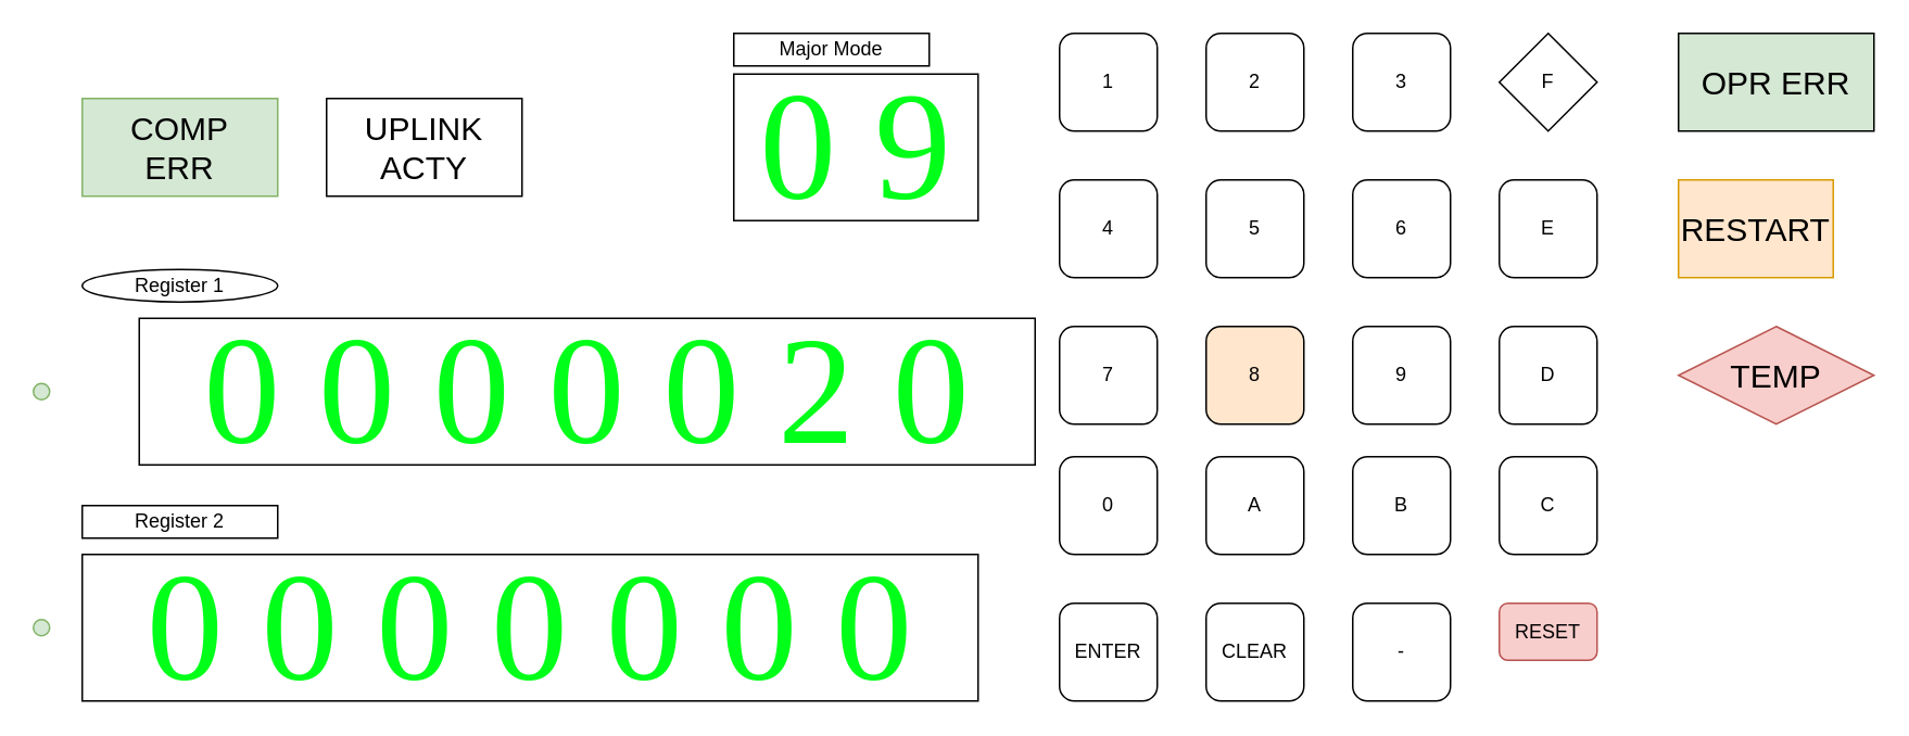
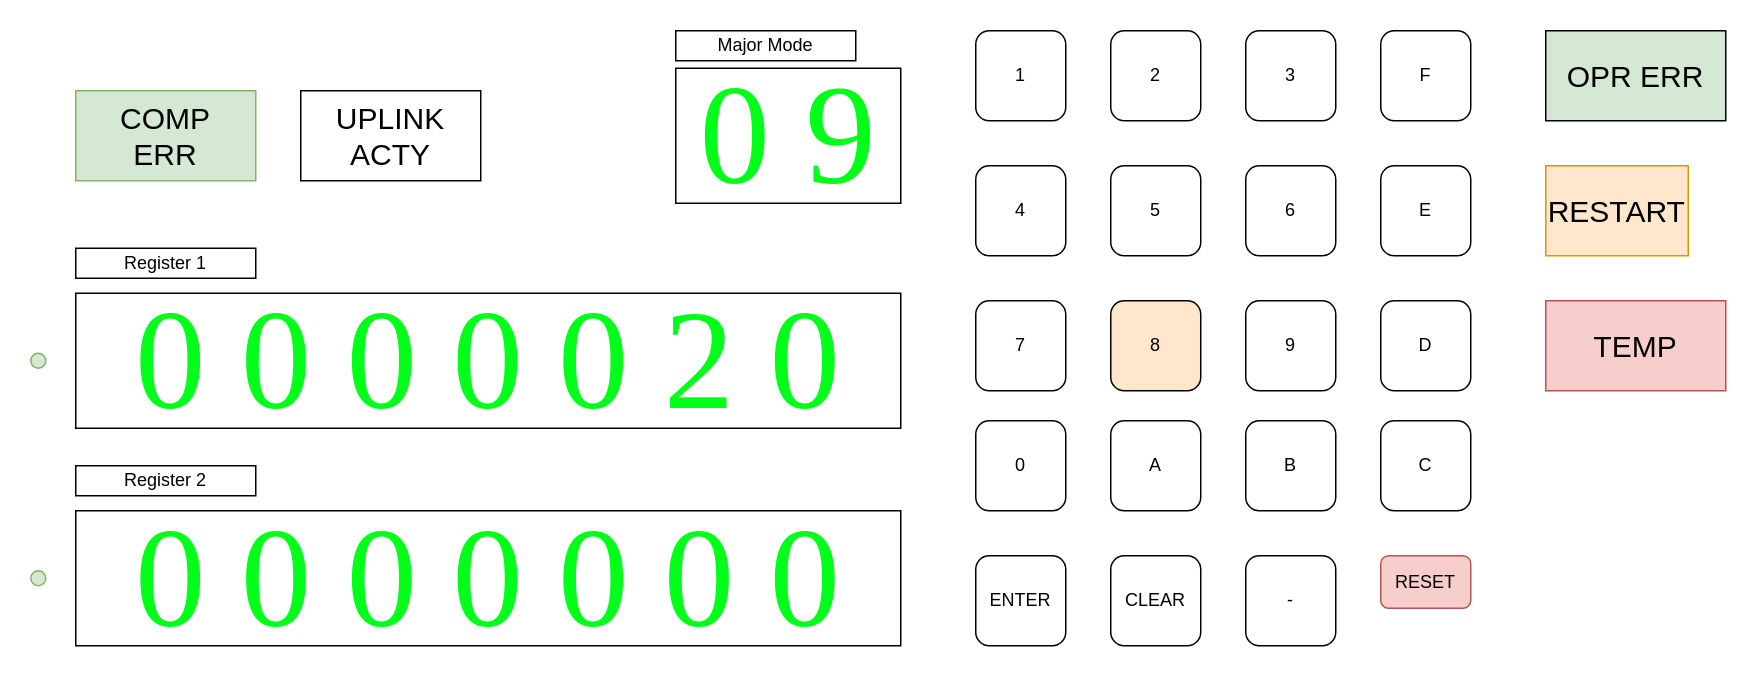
  <mxCell id="0" />
  <mxCell id="1" parent="0" />
  <mxCell id="2" value="1" style="rounded=1;whiteSpace=wrap;html=1;" parent="1" vertex="1"><mxGeometry x="650" y="20" width="60" height="60" as="geometry" /></mxCell>
  <mxCell id="3" value="2" style="rounded=1;whiteSpace=wrap;html=1;" parent="1" vertex="1"><mxGeometry x="740" y="20" width="60" height="60" as="geometry" /></mxCell>
  <mxCell id="4" value="3" style="rounded=1;whiteSpace=wrap;html=1;" parent="1" vertex="1"><mxGeometry x="830" y="20" width="60" height="60" as="geometry" /></mxCell>
- <mxCell id="5" value="F" style="rhombus;whiteSpace=wrap;html=1;" parent="1" vertex="1"><mxGeometry x="920" y="20" width="60" height="60" as="geometry" /></mxCell>
+ <mxCell id="5" value="F" style="rounded=1;whiteSpace=wrap;html=1;" parent="1" vertex="1"><mxGeometry x="920" y="20" width="60" height="60" as="geometry" /></mxCell>
  <mxCell id="6" value="4" style="rounded=1;whiteSpace=wrap;html=1;" parent="1" vertex="1"><mxGeometry x="650" y="110" width="60" height="60" as="geometry" /></mxCell>
  <mxCell id="7" value="5" style="rounded=1;whiteSpace=wrap;html=1;" parent="1" vertex="1"><mxGeometry x="740" y="110" width="60" height="60" as="geometry" /></mxCell>
  <mxCell id="8" value="6" style="rounded=1;whiteSpace=wrap;html=1;" parent="1" vertex="1"><mxGeometry x="830" y="110" width="60" height="60" as="geometry" /></mxCell>
  <mxCell id="9" value="E" style="rounded=1;whiteSpace=wrap;html=1;" parent="1" vertex="1"><mxGeometry x="920" y="110" width="60" height="60" as="geometry" /></mxCell>
  <mxCell id="10" value="7" style="rounded=1;whiteSpace=wrap;html=1;" parent="1" vertex="1"><mxGeometry x="650" y="200" width="60" height="60" as="geometry" /></mxCell>
  <mxCell id="11" value="8" style="rounded=1;whiteSpace=wrap;html=1;fillColor=#ffe6cc;" parent="1" vertex="1"><mxGeometry x="740" y="200" width="60" height="60" as="geometry" /></mxCell>
  <mxCell id="12" value="9" style="rounded=1;whiteSpace=wrap;html=1;" parent="1" vertex="1"><mxGeometry x="830" y="200" width="60" height="60" as="geometry" /></mxCell>
  <mxCell id="13" value="D" style="rounded=1;whiteSpace=wrap;html=1;" parent="1" vertex="1"><mxGeometry x="920" y="200" width="60" height="60" as="geometry" /></mxCell>
  <mxCell id="14" value="0" style="rounded=1;whiteSpace=wrap;html=1;" parent="1" vertex="1"><mxGeometry x="650" y="280" width="60" height="60" as="geometry" /></mxCell>
  <mxCell id="15" value="A" style="rounded=1;whiteSpace=wrap;html=1;" parent="1" vertex="1"><mxGeometry x="740" y="280" width="60" height="60" as="geometry" /></mxCell>
  <mxCell id="16" value="B" style="rounded=1;whiteSpace=wrap;html=1;" parent="1" vertex="1"><mxGeometry x="830" y="280" width="60" height="60" as="geometry" /></mxCell>
  <mxCell id="17" value="C" style="rounded=1;whiteSpace=wrap;html=1;" parent="1" vertex="1"><mxGeometry x="920" y="280" width="60" height="60" as="geometry" /></mxCell>
  <mxCell id="18" value="ENTER" style="rounded=1;whiteSpace=wrap;html=1;" parent="1" vertex="1"><mxGeometry x="650" y="370" width="60" height="60" as="geometry" /></mxCell>
  <mxCell id="19" value="CLEAR" style="rounded=1;whiteSpace=wrap;html=1;" parent="1" vertex="1"><mxGeometry x="740" y="370" width="60" height="60" as="geometry" /></mxCell>
  <mxCell id="20" value="RESET" style="rounded=1;whiteSpace=wrap;html=1;fillColor=#f8cecc;strokeColor=#b85450;" parent="1" vertex="1"><mxGeometry x="920" y="370" width="60" height="35" as="geometry" /></mxCell>
  <mxCell id="21" value="-" style="rounded=1;whiteSpace=wrap;html=1;" parent="1" vertex="1"><mxGeometry x="830" y="370" width="60" height="60" as="geometry" /></mxCell>
- <mxCell id="22" value="&lt;font data-font-src=&quot;https://files.tholin.dev/Public/Seven%20Segment.ttf&quot;&gt;0 0 0 0 0 2 0&lt;/font&gt;" style="rounded=0;whiteSpace=wrap;html=1;fontFamily=Seven Segment;fontSize=94;fontColor=#00FF19;" parent="1" vertex="1"><mxGeometry x="85" y="195" width="550" height="90" as="geometry" /></mxCell>
- <mxCell id="23" value="Register 1" style="ellipse;whiteSpace=wrap;html=1;" vertex="1" parent="1"><mxGeometry x="50" y="165" width="120" height="20" as="geometry" /></mxCell>
+ <mxCell id="22" value="&lt;font data-font-src=&quot;https://files.tholin.dev/Public/Seven%20Segment.ttf&quot;&gt;0 0 0 0 0 2 0&lt;/font&gt;" style="rounded=0;whiteSpace=wrap;html=1;fontFamily=Seven Segment;fontSize=94;fontColor=#00FF19;" parent="1" vertex="1"><mxGeometry x="50" y="195" width="550" height="90" as="geometry" /></mxCell>
+ <mxCell id="23" value="Register 1" style="rounded=0;whiteSpace=wrap;html=1;" vertex="1" parent="1"><mxGeometry x="50" y="165" width="120" height="20" as="geometry" /></mxCell>
  <mxCell id="24" value="&lt;font data-font-src=&quot;https://files.tholin.dev/Public/Seven%20Segment.ttf&quot;&gt;0 0 0 0 0 0 0&lt;/font&gt;" style="rounded=0;whiteSpace=wrap;html=1;fontFamily=Seven Segment;fontSize=94;fontColor=#00FF19;" vertex="1" parent="1"><mxGeometry x="50" y="340" width="550" height="90" as="geometry" /></mxCell>
  <mxCell id="25" value="Register 2" style="rounded=0;whiteSpace=wrap;html=1;" vertex="1" parent="1"><mxGeometry x="50" y="310" width="120" height="20" as="geometry" /></mxCell>
  <mxCell id="26" value="&lt;font data-font-src=&quot;https://files.tholin.dev/Public/Seven%20Segment.ttf&quot;&gt;0 9&lt;br&gt;&lt;/font&gt;" style="rounded=0;whiteSpace=wrap;html=1;fontFamily=Seven Segment;fontSize=94;fontColor=#00FF19;" vertex="1" parent="1"><mxGeometry x="450" y="45" width="150" height="90" as="geometry" /></mxCell>
  <mxCell id="27" value="Major Mode" style="rounded=0;whiteSpace=wrap;html=1;" vertex="1" parent="1"><mxGeometry x="450" y="20" width="120" height="20" as="geometry" /></mxCell>
  <mxCell id="28" value="OPR ERR" style="rounded=0;whiteSpace=wrap;html=1;fontSize=20;fillColor=#d5e8d4;" vertex="1" parent="1"><mxGeometry x="1030" y="20" width="120" height="60" as="geometry" /></mxCell>
  <mxCell id="29" value="RESTART" style="rounded=0;whiteSpace=wrap;html=1;fontSize=20;fillColor=#ffe6cc;strokeColor=#d79b00;" vertex="1" parent="1"><mxGeometry x="1030" y="110" width="95" height="60" as="geometry" /></mxCell>
- <mxCell id="30" value="TEMP" style="rhombus;whiteSpace=wrap;html=1;fontSize=20;fillColor=#f8cecc;strokeColor=#b85450;" vertex="1" parent="1"><mxGeometry x="1030" y="200" width="120" height="60" as="geometry" /></mxCell>
+ <mxCell id="30" value="TEMP" style="rounded=0;whiteSpace=wrap;html=1;fontSize=20;fillColor=#f8cecc;strokeColor=#b85450;" vertex="1" parent="1"><mxGeometry x="1030" y="200" width="120" height="60" as="geometry" /></mxCell>
  <mxCell id="31" value="&lt;div&gt;COMP&lt;/div&gt;&lt;div&gt;ERR&lt;br&gt;&lt;/div&gt;" style="rounded=0;whiteSpace=wrap;html=1;fontSize=20;fillColor=#d5e8d4;strokeColor=#82b366;" vertex="1" parent="1"><mxGeometry x="50" y="60" width="120" height="60" as="geometry" /></mxCell>
  <mxCell id="32" value="&lt;div&gt;UPLINK&lt;/div&gt;&lt;div&gt;ACTY&lt;br&gt;&lt;/div&gt;" style="rounded=0;whiteSpace=wrap;html=1;fontSize=20;" vertex="1" parent="1"><mxGeometry x="200" y="60" width="120" height="60" as="geometry" /></mxCell>
  <mxCell id="33" value="" style="ellipse;whiteSpace=wrap;html=1;aspect=fixed;fillColor=#d5e8d4;strokeColor=#82b366;" vertex="1" parent="1"><mxGeometry x="20" y="235" width="10" height="10" as="geometry" /></mxCell>
  <mxCell id="34" value="" style="ellipse;whiteSpace=wrap;html=1;aspect=fixed;fillColor=#d5e8d4;strokeColor=#82b366;" vertex="1" parent="1"><mxGeometry x="20" y="380" width="10" height="10" as="geometry" /></mxCell>
